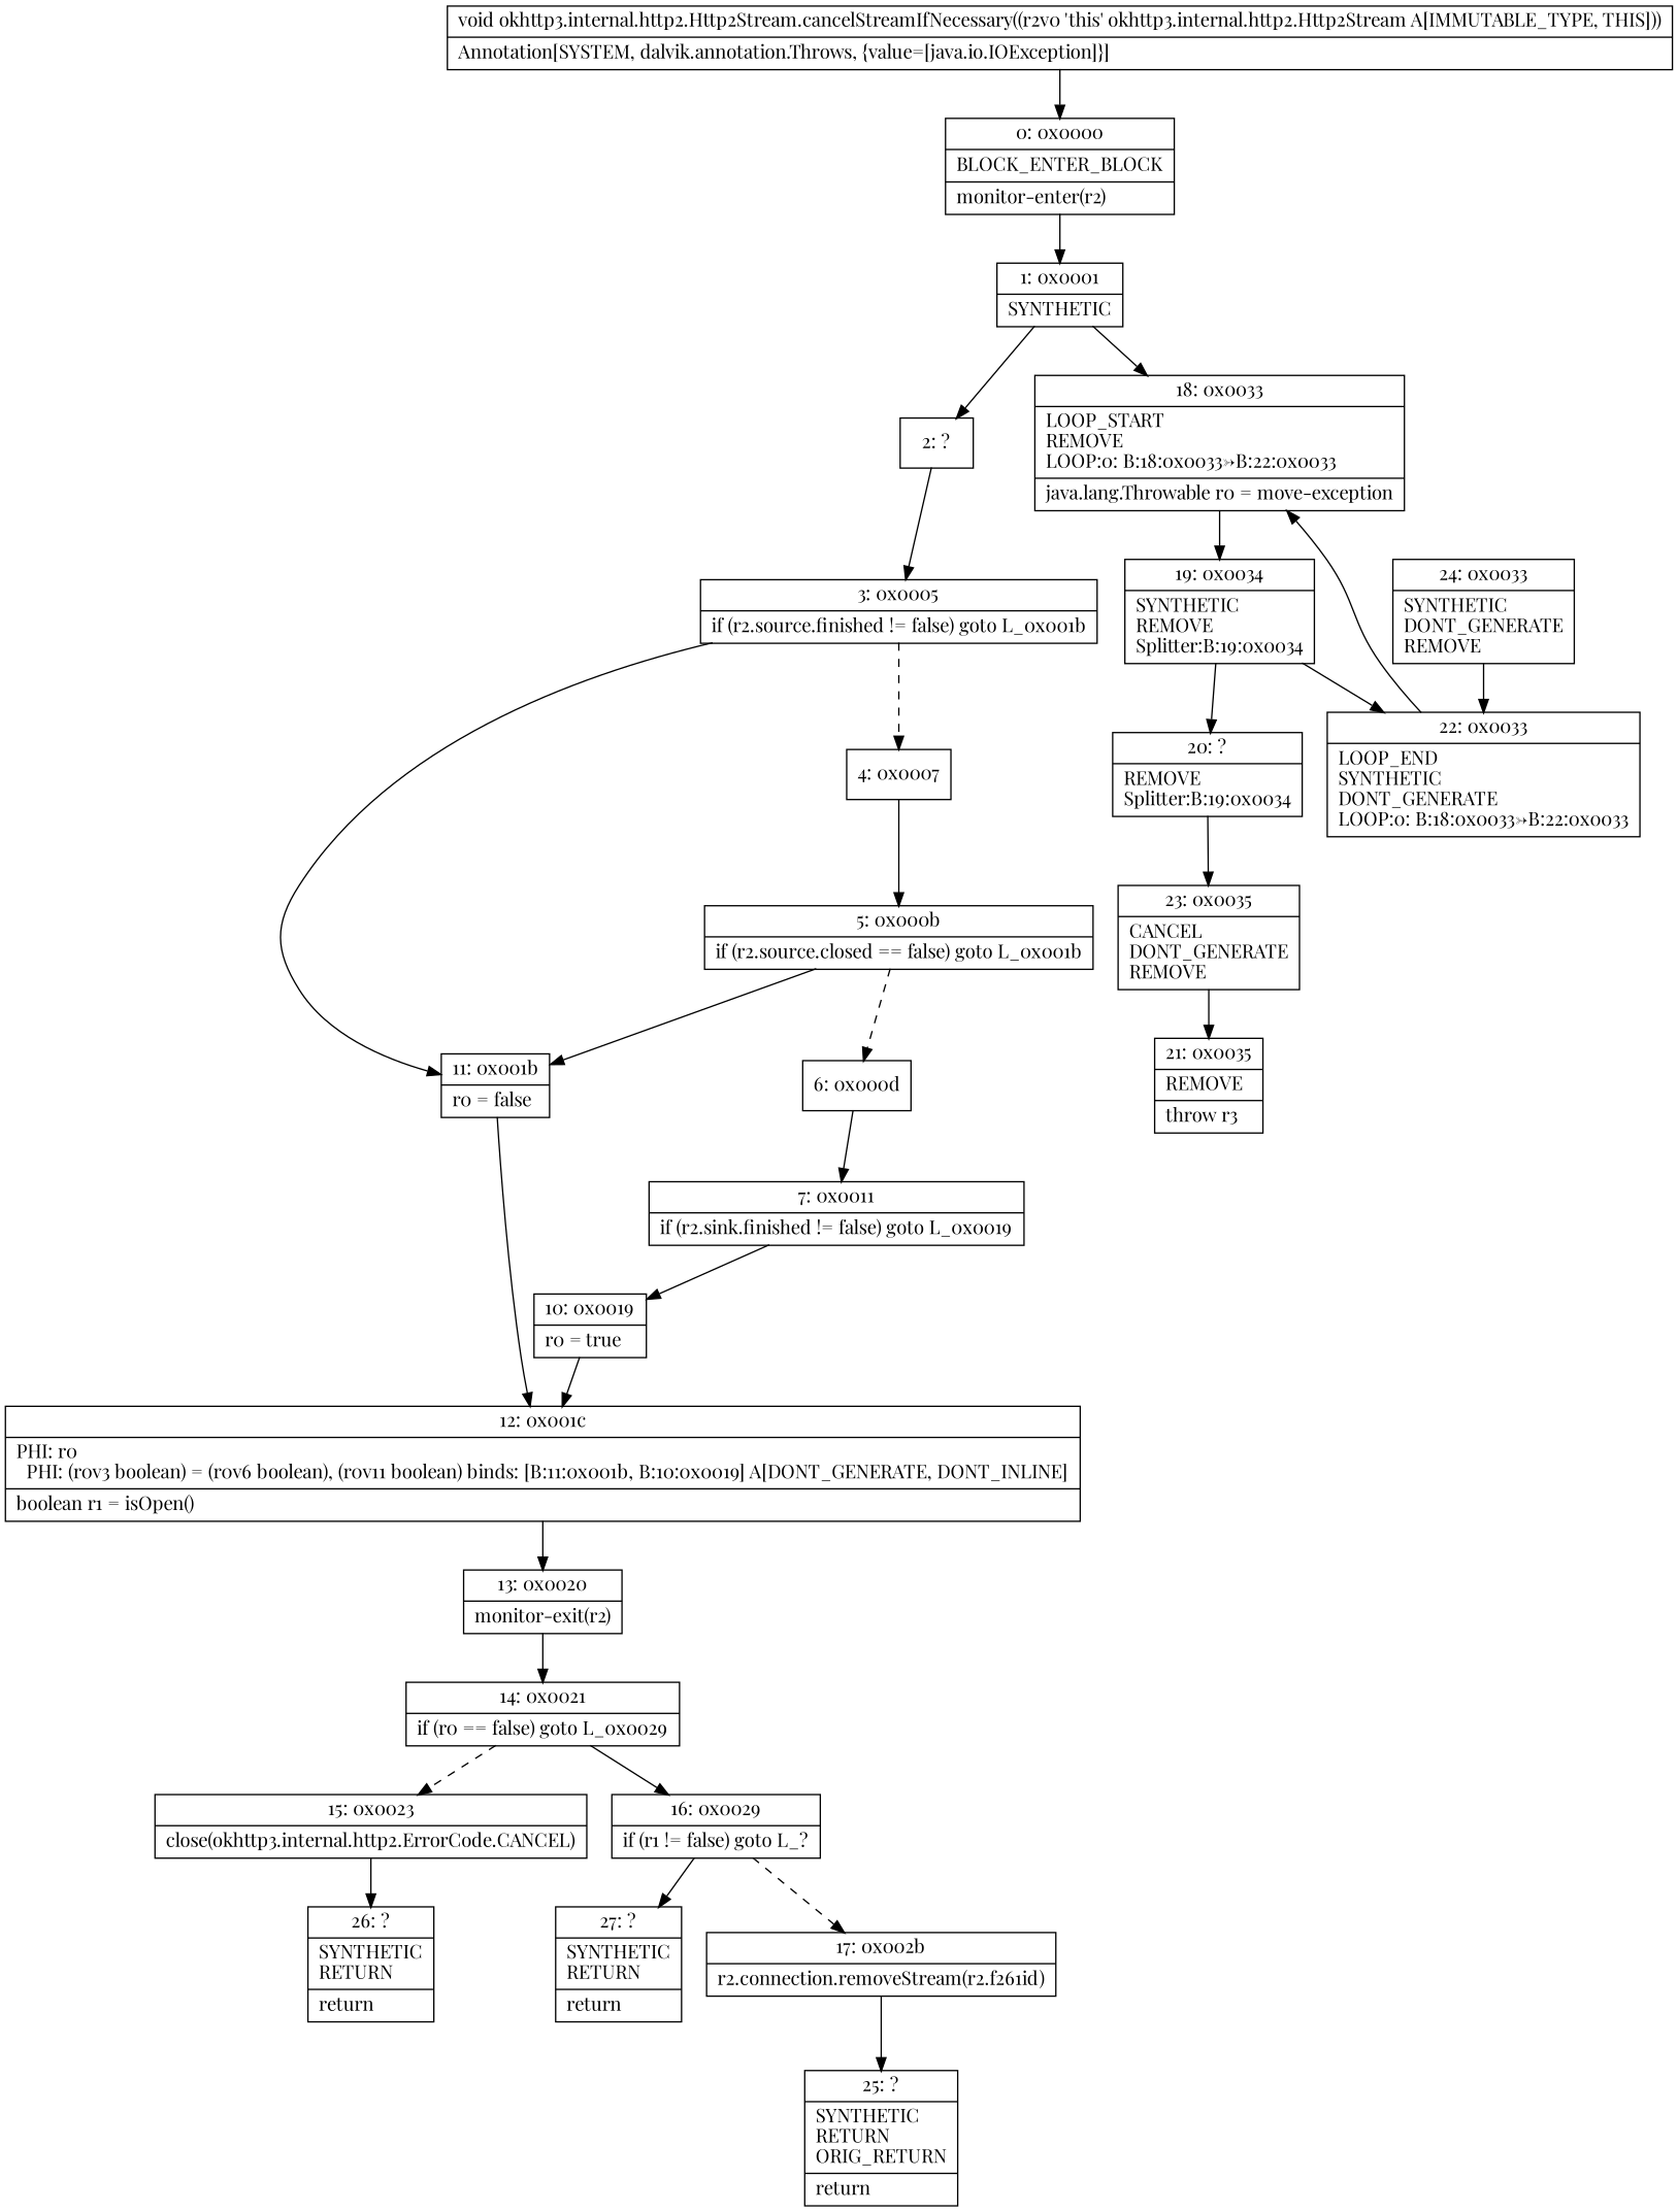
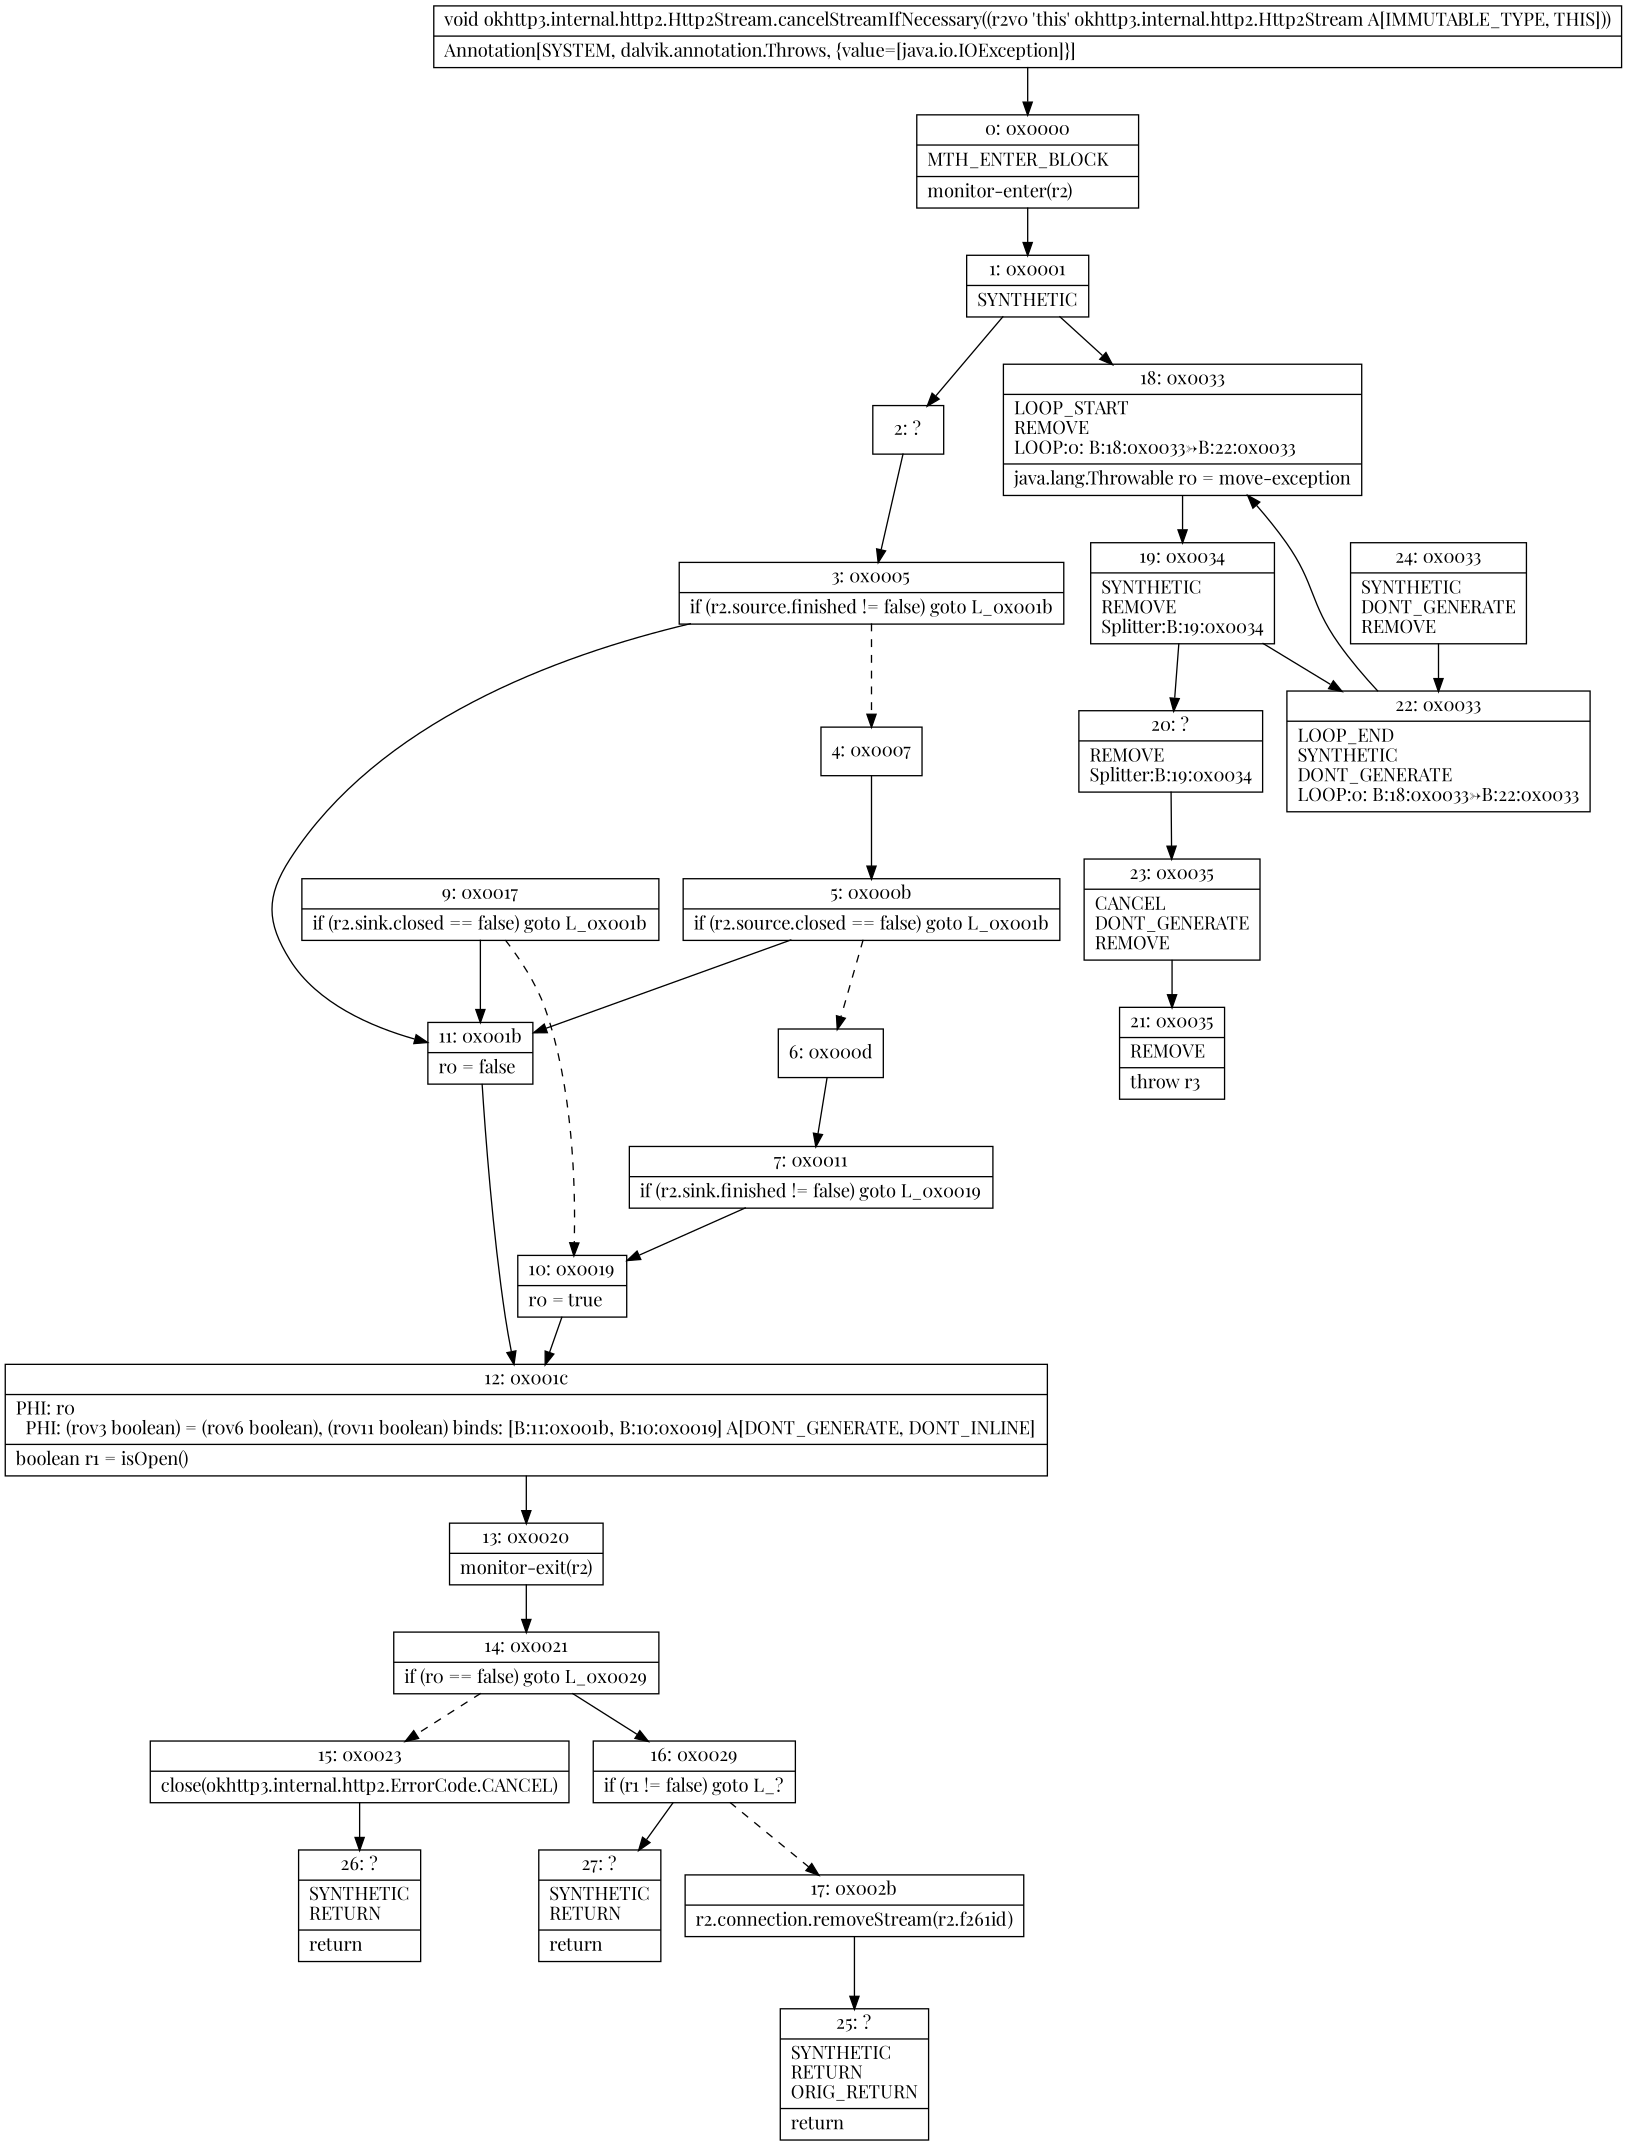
  digraph {
    fontname="Playfair Display"
    node [fontname="Playfair Display" shape=record]
    edge [fontname="Playfair Display"]
-   n1 [label="{0\:\ 0x0000|BLOCK_ENTER_BLOCK\l|monitor\-enter(r2)\l}"]
+   n1 [label="{0\:\ 0x0000|MTH_ENTER_BLOCK\l|monitor\-enter(r2)\l}"]
    n2 [label="{1\:\ 0x0001|SYNTHETIC\l}"]
    n3 [label="{2\:\ ?}"]
    n4 [label="{18\:\ 0x0033|LOOP_START\lREMOVE\lLOOP:0: B:18:0x0033\-\>B:22:0x0033\l|java.lang.Throwable r0 = move\-exception\l}"]
    n5 [label="{3\:\ 0x0005|if (r2.source.finished != false) goto L_0x001b\l}"]
    n6 [label="{19\:\ 0x0034|SYNTHETIC\lREMOVE\lSplitter:B:19:0x0034\l}"]
    n7 [label="{4\:\ 0x0007}"]
    n8 [label="{11\:\ 0x001b|r0 = false\l}"]
    n9 [label="{5\:\ 0x000b|if (r2.source.closed == false) goto L_0x001b\l}"]
    n10 [label="{12\:\ 0x001c|PHI: r0 \l  PHI: (r0v3 boolean) = (r0v6 boolean), (r0v11 boolean) binds: [B:11:0x001b, B:10:0x0019] A[DONT_GENERATE, DONT_INLINE]\l|boolean r1 = isOpen()\l}"]
    n11 [label="{6\:\ 0x000d}"]
    n12 [label="{7\:\ 0x0011|if (r2.sink.finished != false) goto L_0x0019\l}"]
    n13 [label="{10\:\ 0x0019|r0 = true\l}"]
+   n14 [label="{9\:\ 0x0017|if (r2.sink.closed == false) goto L_0x001b\l}"]
    n15 [label="{13\:\ 0x0020|monitor\-exit(r2)\l}"]
    n16 [label="{14\:\ 0x0021|if (r0 == false) goto L_0x0029\l}"]
    n17 [label="{15\:\ 0x0023|close(okhttp3.internal.http2.ErrorCode.CANCEL)\l}"]
    n18 [label="{16\:\ 0x0029|if (r1 != false) goto L_?\l}"]
    n19 [label="{26\:\ ?|SYNTHETIC\lRETURN\l|return\l}"]
    n20 [label="{17\:\ 0x002b|r2.connection.removeStream(r2.f261id)\l}"]
    n21 [label="{27\:\ ?|SYNTHETIC\lRETURN\l|return\l}"]
    n22 [label="{25\:\ ?|SYNTHETIC\lRETURN\lORIG_RETURN\l|return\l}"]
    n23 [label="{20\:\ ?|REMOVE\lSplitter:B:19:0x0034\l}"]
    n24 [label="{22\:\ 0x0033|LOOP_END\lSYNTHETIC\lDONT_GENERATE\lLOOP:0: B:18:0x0033\-\>B:22:0x0033\l}"]
    n25 [label="{23\:\ 0x0035|CANCEL\lDONT_GENERATE\lREMOVE\l}"]
    n26 [label="{21\:\ 0x0035|REMOVE\l|throw r3\l}"]
    n27 [label="{24\:\ 0x0033|SYNTHETIC\lDONT_GENERATE\lREMOVE\l}"]
    n28 [label="{void okhttp3.internal.http2.Http2Stream.cancelStreamIfNecessary((r2v0 'this' okhttp3.internal.http2.Http2Stream A[IMMUTABLE_TYPE, THIS]))  | Annotation[SYSTEM, dalvik.annotation.Throws, \{value=[java.io.IOException]\}]\l}"]
    n1 -> n2
    n2 -> n3
    n2 -> n4
    n3 -> n5
    n4 -> n6
    n5 -> n7 [style=dashed]
    n5 -> n8
    n6 -> n23
    n6 -> n24
    n7 -> n9
    n8 -> n10
    n9 -> n8
    n9 -> n11 [style=dashed]
    n10 -> n15
    n11 -> n12
    n12 -> n13
    n13 -> n10
+   n14 -> n8
+   n14 -> n13 [style=dashed]
    n15 -> n16
    n16 -> n17 [style=dashed]
    n16 -> n18
    n17 -> n19
    n18 -> n20 [style=dashed]
    n18 -> n21
    n20 -> n22
    n23 -> n25
    n24 -> n4
    n25 -> n26
    n27 -> n24
    n28 -> n1
  }
